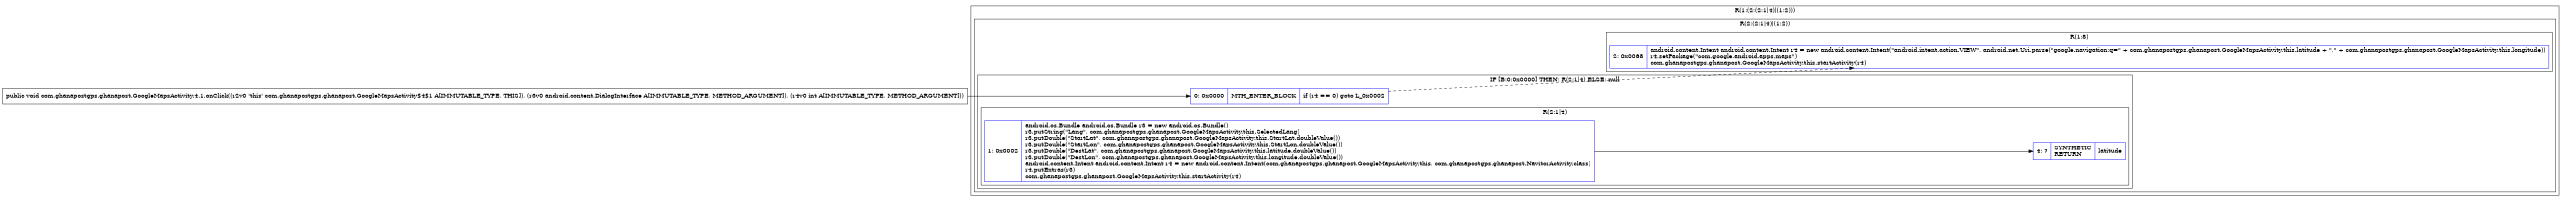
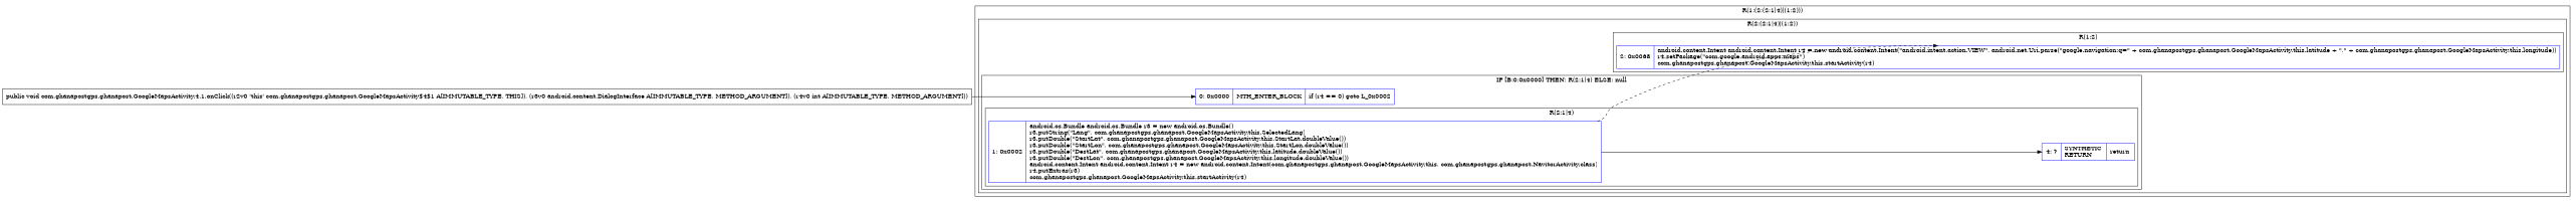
  digraph {
    rankdir=LR
    node [color=blue shape=record]
    n1 [label="{1\:\ 0x0002|android.os.Bundle android.os.Bundle r3 = new android.os.Bundle()\lr3.putString(\"Lang\", com.ghanapostgps.ghanapost.GoogleMapsActivity.this.SelectedLang)\lr3.putDouble(\"StartLat\", com.ghanapostgps.ghanapost.GoogleMapsActivity.this.StartLat.doubleValue())\lr3.putDouble(\"StartLon\", com.ghanapostgps.ghanapost.GoogleMapsActivity.this.StartLon.doubleValue())\lr3.putDouble(\"DestLat\", com.ghanapostgps.ghanapost.GoogleMapsActivity.this.latitude.doubleValue())\lr3.putDouble(\"DestLon\", com.ghanapostgps.ghanapost.GoogleMapsActivity.this.longitude.doubleValue())\landroid.content.Intent android.content.Intent r4 = new android.content.Intent(com.ghanapostgps.ghanapost.GoogleMapsActivity.this, com.ghanapostgps.ghanapost.NavitorActivity.class)\lr4.putExtras(r3)\lcom.ghanapostgps.ghanapost.GoogleMapsActivity.this.startActivity(r4)\l}"]
-   n2 [label="{4\:\ ?|SYNTHETIC\lRETURN\l|latitude\l}"]
+   n2 [label="{4\:\ ?|SYNTHETIC\lRETURN\l|return\l}"]
    n3 [label="{0\:\ 0x0000|MTH_ENTER_BLOCK\l|if (r4 == 0) goto L_0x0002\l}"]
    n4 [label="{2\:\ 0x0068|android.content.Intent android.content.Intent r4 = new android.content.Intent(\"android.intent.action.VIEW\", android.net.Uri.parse(\"google.navigation:q=\" + com.ghanapostgps.ghanapost.GoogleMapsActivity.this.latitude + \",\" + com.ghanapostgps.ghanapost.GoogleMapsActivity.this.longitude))\lr4.setPackage(\"com.google.android.apps.maps\")\lcom.ghanapostgps.ghanapost.GoogleMapsActivity.this.startActivity(r4)\l}"]
    n5 [label="{public void com.ghanapostgps.ghanapost.GoogleMapsActivity.4.1.onClick((r2v0 'this' com.ghanapostgps.ghanapost.GoogleMapsActivity$4$1 A[IMMUTABLE_TYPE, THIS]), (r3v0 android.content.DialogInterface A[IMMUTABLE_TYPE, METHOD_ARGUMENT]), (r4v0 int A[IMMUTABLE_TYPE, METHOD_ARGUMENT])) }" color=""]
    subgraph cluster_1 {
      label="R(1:(2:(2:1|4)|(1:2)))"
      subgraph cluster_2 {
        label="R(2:(2:1|4)|(1:2))"
        subgraph cluster_3 {
          label="IF [B:0:0x0000] THEN: R(2:1|4) ELSE: null"
          n3
          subgraph cluster_4 {
            label="R(2:1|4)"
            n1
            n2
          }
        }
        subgraph cluster_5 {
-         label="R(1:8)"
+         label="R(1:2)"
          n4
        }
      }
    }
    n1 -> n2
-   n3 -> n4 [style=dashed]
+   n1 -> n4 [style=dashed]
    n5 -> n3
  }
